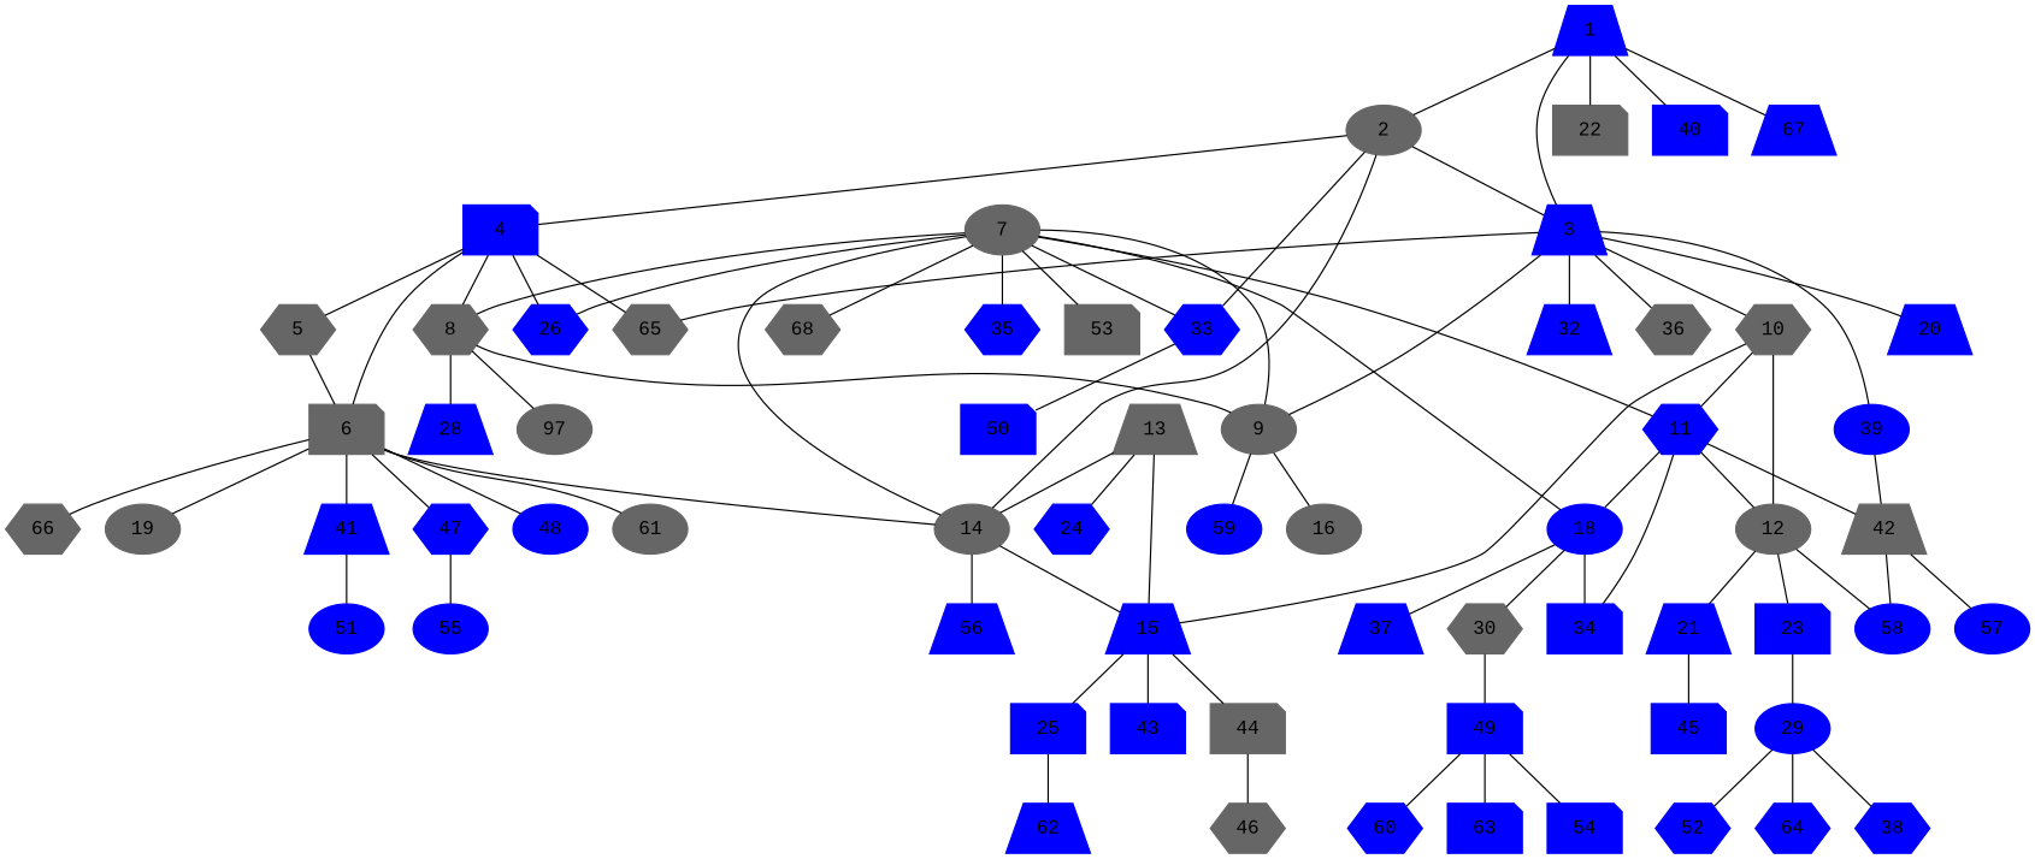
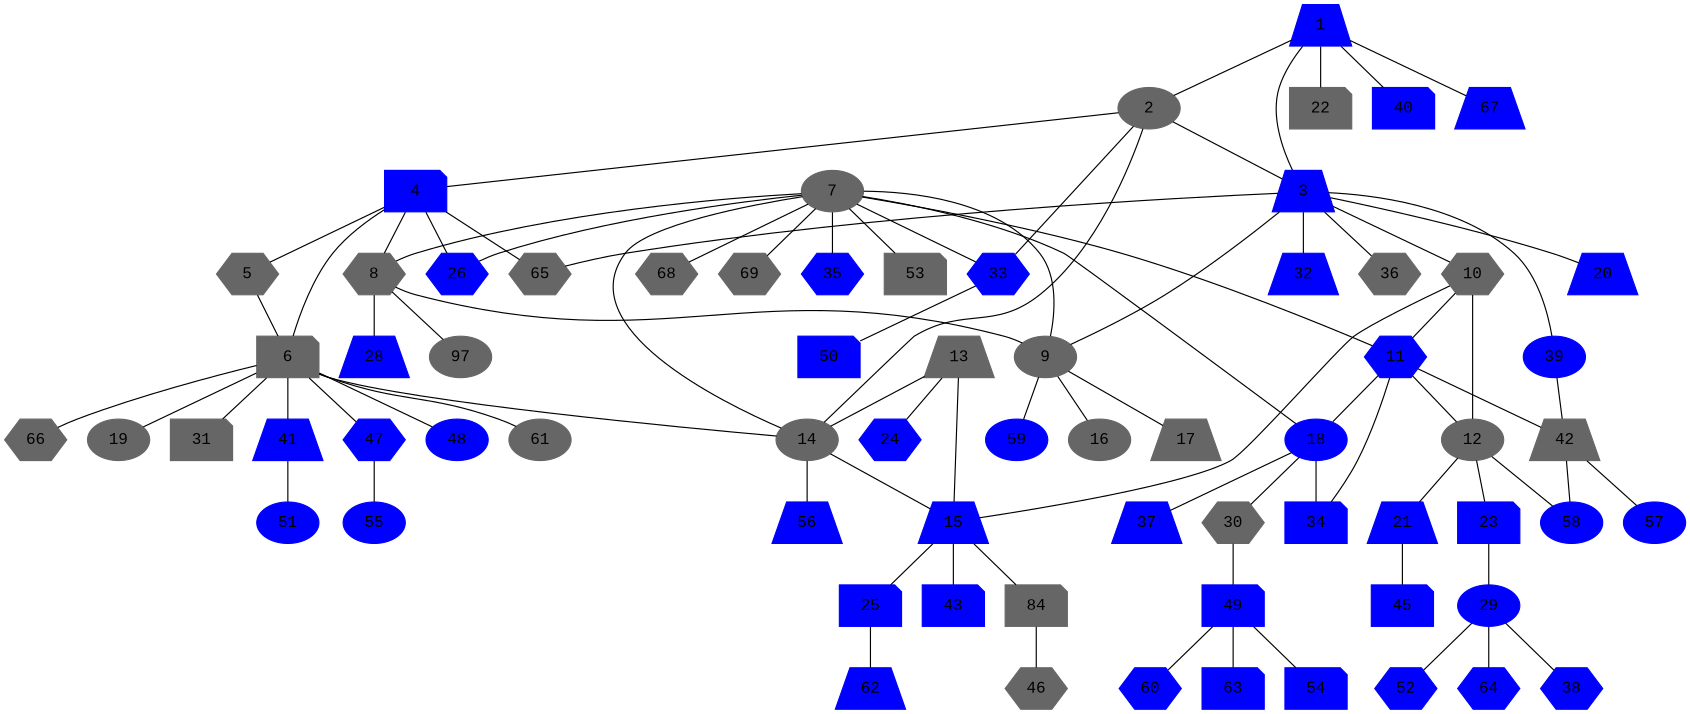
  graph {
    fontname="Liberation Mono"
    node [color=blue fontname="Liberation Mono" shape=hexagon style=filled]
    edge [fontname="Liberation Mono"]
    1 [shape=trapezium]
    2 [color=gray40 shape=ellipse]
    3 [shape=trapezium]
    22 [color=gray40 shape=note]
    40 [shape=note]
    67 [shape=trapezium]
    4 [shape=note]
    14 [color=gray40 shape=ellipse]
    33
    9 [color=gray40 shape=ellipse]
    10 [color=gray40]
    20 [shape=trapezium]
    32 [shape=trapezium]
    36 [color=gray40]
    39 [shape=ellipse]
    65 [color=gray40]
    5 [color=gray40]
    6 [color=gray40 shape=note]
    8 [color=gray40]
    26
    15 [shape=trapezium]
    56 [shape=trapezium]
    50 [shape=note]
    16 [color=gray40 shape=ellipse]
+   17 [color=gray40 shape=trapezium]
    59 [shape=ellipse]
    12 [color=gray40 shape=ellipse]
    11
    42 [color=gray40 shape=trapezium]
    19 [color=gray40 shape=ellipse]
+   31 [color=gray40 shape=note]
    41 [shape=trapezium]
    47
    48 [shape=ellipse]
    61 [color=gray40 shape=ellipse]
    66 [color=gray40]
    n37 [color=gray40 label=97 shape=ellipse]
    28 [shape=trapezium]
    21 [shape=trapezium]
    23 [shape=note]
    58 [shape=ellipse]
    51 [shape=ellipse]
    55 [shape=ellipse]
    7 [color=gray40 shape=ellipse]
    18 [shape=ellipse]
    35
    53 [color=gray40 shape=note]
    68 [color=gray40]
+   69 [color=gray40]
    34 [shape=note]
    30 [color=gray40]
    37 [shape=trapezium]
    25 [shape=note]
    43 [shape=note]
-   44 [color=gray40 shape=note]
+   44 [color=gray40 shape=note label=84]
    57 [shape=ellipse]
    45 [shape=note]
    29 [shape=ellipse]
    13 [color=gray40 shape=trapezium]
    24
    62 [shape=trapezium]
    46 [color=gray40]
    49 [shape=note]
    38
    52
    64
    54 [shape=note]
    60
    63 [shape=note]
    1 -- 2
    1 -- 3
    1 -- 22
    1 -- 40
    1 -- 67
    2 -- 3
    2 -- 4
    2 -- 14
    2 -- 33
    3 -- 9
    3 -- 10
    3 -- 20
    3 -- 32
    3 -- 36
    3 -- 39
    3 -- 65
    4 -- 65
    4 -- 5
    4 -- 6
    4 -- 8
    4 -- 26
    14 -- 15
    14 -- 56
    33 -- 50
    9 -- 16
+   9 -- 17
    9 -- 59
    10 -- 15
    10 -- 12
    10 -- 11
    39 -- 42
    5 -- 6
    6 -- 14
    6 -- 19
+   6 -- 31
    6 -- 41
    6 -- 47
    6 -- 48
    6 -- 61
    6 -- 66
    8 -- 9
    8 -- n37
    8 -- 28
    15 -- 25
    15 -- 43
    15 -- 44
    12 -- 21
    12 -- 23
    12 -- 58
    11 -- 12
    11 -- 42
    11 -- 18
    11 -- 34
    42 -- 58
    42 -- 57
    41 -- 51
    47 -- 55
    21 -- 45
    23 -- 29
    7 -- 14
    7 -- 33
    7 -- 9
    7 -- 8
    7 -- 26
    7 -- 11
    7 -- 18
    7 -- 35
    7 -- 53
    7 -- 68
+   7 -- 69
    18 -- 34
    18 -- 30
    18 -- 37
    30 -- 49
    25 -- 62
    44 -- 46
    29 -- 38
    29 -- 52
    29 -- 64
    13 -- 14
    13 -- 15
    13 -- 24
    49 -- 54
    49 -- 60
    49 -- 63
  }
